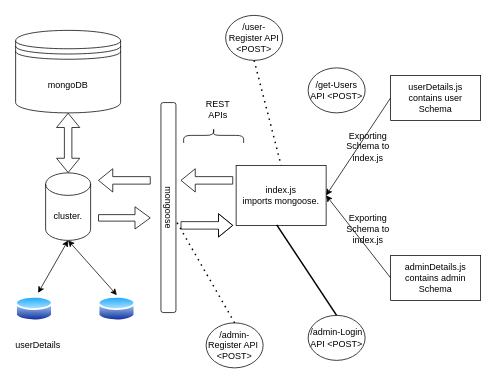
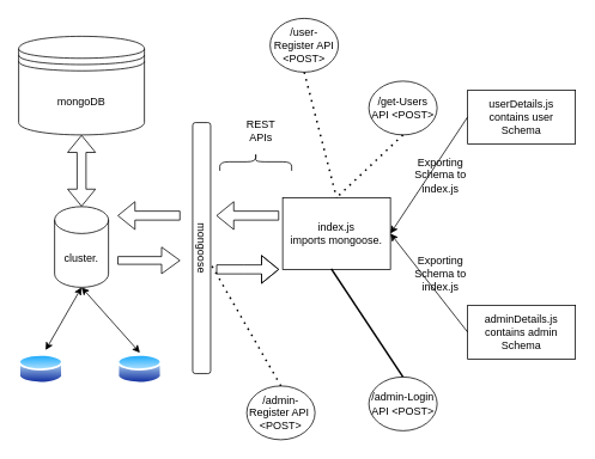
  <mxCell id="0" />
  <mxCell id="1" parent="0" />
  <mxCell id="2" value="index.js&lt;div&gt;imports mongoose.&lt;/div&gt;" style="rounded=0;whiteSpace=wrap;html=1;" parent="1" vertex="1"><mxGeometry x="314" y="220" width="120" height="80" as="geometry" /></mxCell>
  <mxCell id="3" value="mongoose" style="rounded=1;whiteSpace=wrap;html=1;rotation=90;" vertex="1" parent="1"><mxGeometry x="83.75" y="266.25" width="280" height="20" as="geometry" /></mxCell>
  <mxCell id="4" value="" style="shape=flexArrow;endArrow=classic;html=1;rounded=0;" edge="1" parent="1"><mxGeometry width="50" height="50" relative="1" as="geometry"><mxPoint x="310" y="240" as="sourcePoint" /><mxPoint x="240" y="240" as="targetPoint" /></mxGeometry></mxCell>
  <mxCell id="5" value="" style="shape=flexArrow;endArrow=classic;html=1;rounded=0;" edge="1" parent="1"><mxGeometry width="50" height="50" relative="1" as="geometry"><mxPoint x="240" y="300" as="sourcePoint" /><mxPoint x="310" y="300" as="targetPoint" /><Array as="points"><mxPoint x="270" y="300" /></Array></mxGeometry></mxCell>
  <mxCell id="6" value="" style="shape=flexArrow;endArrow=classic;html=1;rounded=0;width=8.667;endSize=6.447;" edge="1" parent="1"><mxGeometry width="50" height="50" relative="1" as="geometry"><mxPoint x="130" y="290" as="sourcePoint" /><mxPoint x="200" y="290" as="targetPoint" /><Array as="points" /></mxGeometry></mxCell>
  <mxCell id="7" value="" style="shape=flexArrow;endArrow=classic;html=1;rounded=0;" edge="1" parent="1"><mxGeometry width="50" height="50" relative="1" as="geometry"><mxPoint x="200" y="240" as="sourcePoint" /><mxPoint x="130" y="240" as="targetPoint" /></mxGeometry></mxCell>
  <mxCell id="8" value="" style="shape=curlyBracket;whiteSpace=wrap;html=1;rounded=1;flipH=1;labelPosition=right;verticalLabelPosition=middle;align=left;verticalAlign=middle;rotation=-90;" vertex="1" parent="1"><mxGeometry x="274" y="140" width="20" height="80" as="geometry" /></mxCell>
  <mxCell id="9" value="REST APIs" style="text;strokeColor=none;align=center;fillColor=none;html=1;verticalAlign=middle;whiteSpace=wrap;rounded=0;" vertex="1" parent="1"><mxGeometry x="260" y="130" width="60" height="30" as="geometry" /></mxCell>
  <mxCell id="10" value="cluster." style="shape=cylinder3;whiteSpace=wrap;html=1;boundedLbl=1;backgroundOutline=1;size=15;" vertex="1" parent="1"><mxGeometry x="60" y="230" width="60" height="90" as="geometry" /></mxCell>
  <mxCell id="11" value="mongoDB" style="shape=datastore;whiteSpace=wrap;html=1;" vertex="1" parent="1"><mxGeometry y="40" width="140" height="110" as="geometry" x="20" /></mxCell>
  <mxCell id="12" value="" style="shape=flexArrow;endArrow=classic;startArrow=classic;html=1;rounded=0;exitX=0.5;exitY=0;exitDx=0;exitDy=0;exitPerimeter=0;entryX=0.5;entryY=1;entryDx=0;entryDy=0;" edge="1" parent="1" source="10" target="11"><mxGeometry width="100" height="100" relative="1" as="geometry"><mxPoint x="70" y="220" as="sourcePoint" /><mxPoint x="130" y="160" as="targetPoint" /><Array as="points" /></mxGeometry></mxCell>
  <mxCell id="13" value="userDetails.js&lt;div&gt;contains user Schema&lt;/div&gt;" style="rounded=0;whiteSpace=wrap;html=1;" vertex="1" parent="1"><mxGeometry x="520" y="100" width="120" height="60" as="geometry" /></mxCell>
  <mxCell id="14" value="adminDetails.js&lt;div&gt;contains admin Schema&lt;/div&gt;" style="rounded=0;whiteSpace=wrap;html=1;" vertex="1" parent="1"><mxGeometry x="520" y="340" width="120" height="60" as="geometry" /></mxCell>
  <mxCell id="15" value="" style="endArrow=classic;html=1;rounded=0;exitX=0;exitY=0.5;exitDx=0;exitDy=0;entryX=1;entryY=0.5;entryDx=0;entryDy=0;" edge="1" parent="1" source="14" target="2"><mxGeometry width="50" height="50" relative="1" as="geometry"><mxPoint x="460" y="280" as="sourcePoint" /><mxPoint x="510" y="230" as="targetPoint" /></mxGeometry></mxCell>
  <mxCell id="16" value="" style="endArrow=classic;html=1;rounded=0;exitX=0;exitY=0.5;exitDx=0;exitDy=0;entryX=1;entryY=0.5;entryDx=0;entryDy=0;" edge="1" parent="1" source="13" target="2"><mxGeometry width="50" height="50" relative="1" as="geometry"><mxPoint x="536" y="230" as="sourcePoint" /><mxPoint x="450" y="180" as="targetPoint" /></mxGeometry></mxCell>
  <mxCell id="17" value="Exporting Schema to index.js" style="text;html=1;align=center;verticalAlign=middle;whiteSpace=wrap;rounded=0;" vertex="1" parent="1"><mxGeometry x="460" y="180" width="60" height="30" as="geometry" /></mxCell>
  <mxCell id="18" value="Exporting Schema to index.js" style="text;html=1;align=center;verticalAlign=middle;whiteSpace=wrap;rounded=0;" vertex="1" parent="1"><mxGeometry x="460" y="290" width="60" height="30" as="geometry" /></mxCell>
  <mxCell id="19" value="/admin-Register API&amp;nbsp;&lt;div&gt;&amp;lt;POST&amp;gt;&lt;/div&gt;" style="ellipse;whiteSpace=wrap;html=1;" vertex="1" parent="1"><mxGeometry x="274" y="430" width="76" height="60" as="geometry" /></mxCell>
  <mxCell id="20" value="/admin-Login API &amp;lt;POST&amp;gt;" style="ellipse;whiteSpace=wrap;html=1;" vertex="1" parent="1"><mxGeometry x="410" y="420" width="76" height="60" as="geometry" /></mxCell>
  <mxCell id="21" value="/get-Users API &amp;lt;POST&amp;gt;" style="ellipse;whiteSpace=wrap;html=1;" vertex="1" parent="1"><mxGeometry x="410" y="90" width="76" height="60" as="geometry" /></mxCell>
  <mxCell id="22" value="/user-Register API &amp;lt;POST&amp;gt;" style="ellipse;whiteSpace=wrap;html=1;" vertex="1" parent="1"><mxGeometry x="300" width="76" height="60" as="geometry" y="20" /></mxCell>
  <mxCell id="23" value="" style="endArrow=none;dashed=1;html=1;dashPattern=1 3;strokeWidth=2;rounded=0;exitX=0.5;exitY=0;exitDx=0;exitDy=0;" edge="1" parent="1" source="19" target="3"><mxGeometry width="50" height="50" relative="1" as="geometry"><mxPoint x="360" y="310" as="sourcePoint" /><mxPoint x="410" y="260" as="targetPoint" /></mxGeometry></mxCell>
  <mxCell id="24" value="" style="endArrow=none;dashed=0;html=1;dashPattern=1 3;strokeWidth=2;rounded=0;exitX=0.5;exitY=0;exitDx=0;exitDy=0;entryX=0.451;entryY=0.991;entryDx=0;entryDy=0;entryPerimeter=0;" edge="1" parent="1" source="20" target="2"><mxGeometry width="50" height="50" relative="1" as="geometry"><mxPoint x="360" y="310" as="sourcePoint" /><mxPoint x="410" y="260" as="targetPoint" /></mxGeometry></mxCell>
+ <mxCell id="25" value="" style="endArrow=none;dashed=1;html=1;dashPattern=1 3;strokeWidth=2;rounded=0;exitX=0.5;exitY=1;exitDx=0;exitDy=0;entryX=0.5;entryY=0;entryDx=0;entryDy=0;" edge="1" parent="1" source="21" target="2"><mxGeometry width="50" height="50" relative="1" as="geometry"><mxPoint x="360" y="310" as="sourcePoint" /><mxPoint x="410" y="260" as="targetPoint" /></mxGeometry></mxCell>
  <mxCell id="26" value="" style="endArrow=none;dashed=1;html=1;dashPattern=1 3;strokeWidth=2;rounded=0;exitX=0.5;exitY=1;exitDx=0;exitDy=0;entryX=0.5;entryY=0;entryDx=0;entryDy=0;" edge="1" parent="1" source="22" target="2"><mxGeometry width="50" height="50" relative="1" as="geometry"><mxPoint x="360" y="310" as="sourcePoint" /><mxPoint x="410" y="260" as="targetPoint" /></mxGeometry></mxCell>
  <mxCell id="27" value="" style="image;aspect=fixed;perimeter=ellipsePerimeter;html=1;align=center;shadow=0;dashed=0;spacingTop=3;image=img/lib/active_directory/database.svg;" vertex="1" parent="1"><mxGeometry y="393" width="50" height="37" as="geometry" x="20" /></mxCell>
  <mxCell id="28" value="" style="image;aspect=fixed;perimeter=ellipsePerimeter;html=1;align=center;shadow=0;dashed=0;spacingTop=3;image=img/lib/active_directory/database.svg;" vertex="1" parent="1"><mxGeometry x="130" y="393" width="50" height="37" as="geometry" /></mxCell>
  <mxCell id="29" value="" style="endArrow=classic;startArrow=classic;html=1;rounded=0;entryX=0.5;entryY=1;entryDx=0;entryDy=0;entryPerimeter=0;" edge="1" parent="1" target="10"><mxGeometry width="50" height="50" relative="1" as="geometry"><mxPoint x="50" y="390" as="sourcePoint" /><mxPoint x="80" y="330" as="targetPoint" /></mxGeometry></mxCell>
  <mxCell id="30" value="" style="endArrow=classic;startArrow=classic;html=1;rounded=0;entryX=0.5;entryY=1;entryDx=0;entryDy=0;entryPerimeter=0;exitX=0.5;exitY=0;exitDx=0;exitDy=0;" edge="1" parent="1" source="28" target="10"><mxGeometry width="50" height="50" relative="1" as="geometry"><mxPoint x="50" y="390" as="sourcePoint" /><mxPoint x="80" y="330" as="targetPoint" /></mxGeometry></mxCell>
- <mxCell id="31" value="userDetails" style="text;html=1;align=center;verticalAlign=middle;whiteSpace=wrap;rounded=0;" vertex="1" parent="1"><mxGeometry y="445" width="60" height="30" as="geometry" x="20" /></mxCell>
